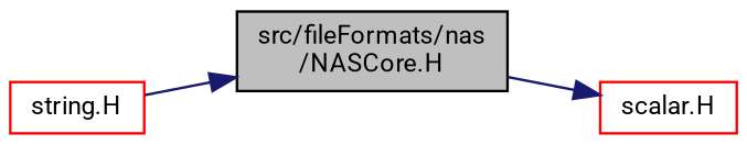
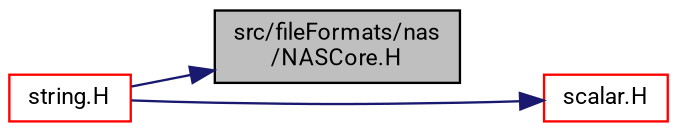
  digraph {
    fontname=Roboto
    rankdir=LR
    node [color=red fontname=Roboto fontsize=10 shape=record]
    edge [color=midnightblue fontname=Roboto fontsize=10 labelfontname=Helvetica labelfontsize=10 style=solid]
    n1 [color=black fillcolor=grey75 fontcolor=black height=0.2 label="src/fileFormats/nas\l/NASCore.H" style=filled width=0.4]
    n2 [height=0.2 label="scalar.H" width=0.4]
    n3 [height=0.2 label="string.H" width=0.4]
-   n1 -> n2
+   n3 -> n2
    n3 -> n1
  }
